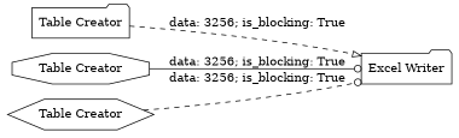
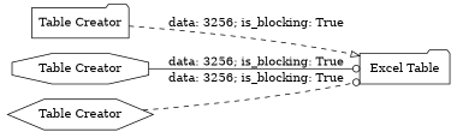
  digraph {
    rankdir=LR
    node [shape=folder]
    edge [style=dashed arrowhead=odot]
-   n1 [label="Excel Writer"]
+   n1 [label="Excel Table"]
    n2 [label="Table Creator"]
    n3 [label="Table Creator" shape=octagon]
    n4 [label="Table Creator" shape=hexagon]
    n2 -> n1 [label="data: 3256; is_blocking: True" arrowhead=onormal]
    n3 -> n1 [label="data: 3256; is_blocking: True" style=solid]
    n4 -> n1 [label="data: 3256; is_blocking: True"]
  }
